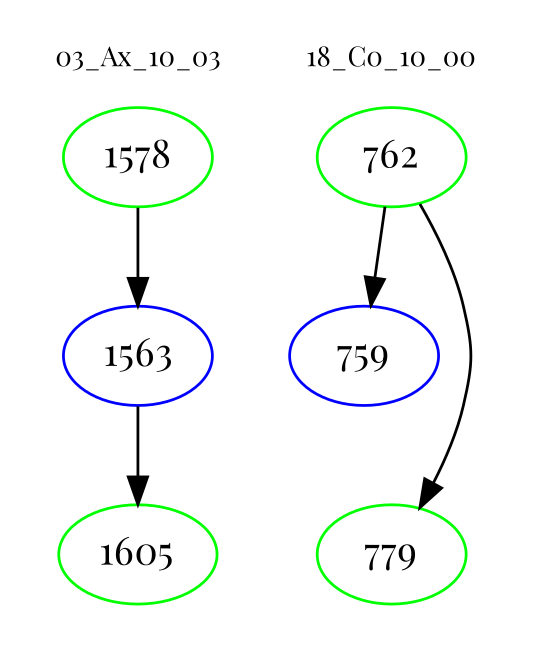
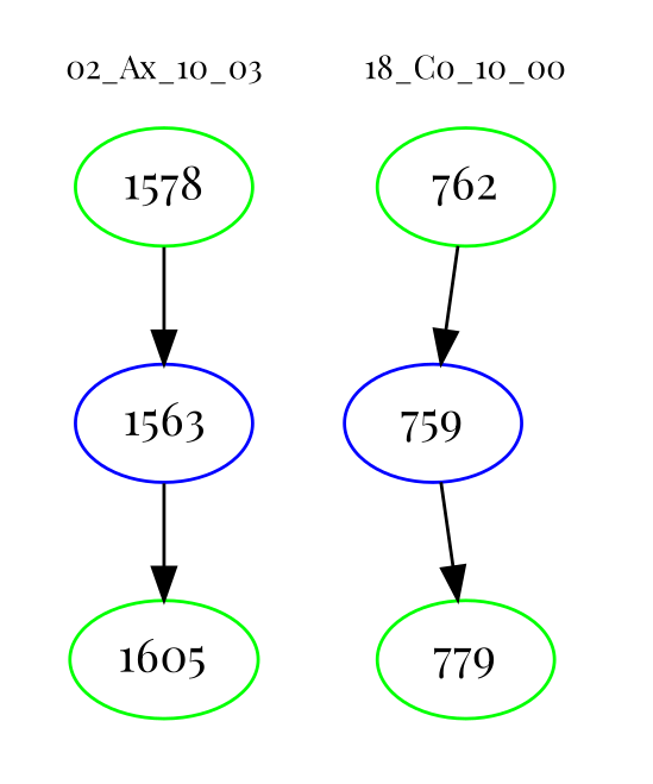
  digraph {
    fontname="Playfair Display"
    node [color=green fontname="Playfair Display"]
    edge [color=black fontname="Playfair Display"]
    n1 [label=1578]
    n2 [color=blue label=1563]
    n3 [label=1605]
    n4 [label=762]
    n5 [color=blue label=759]
    n6 [label=779]
    subgraph cluster_1 {
      color=white
      fontsize=10
-     label="03_Ax_10_03"
+     label="02_Ax_10_03"
      n1
      n2
      n3
    }
    subgraph cluster_2 {
      color=white
      fontsize=10
      label="18_C0_10_00"
      n4
      n5
      n6
    }
    n1 -> n2
    n2 -> n3
    n4 -> n5
-   n4 -> n6
+   n5 -> n6
  }
